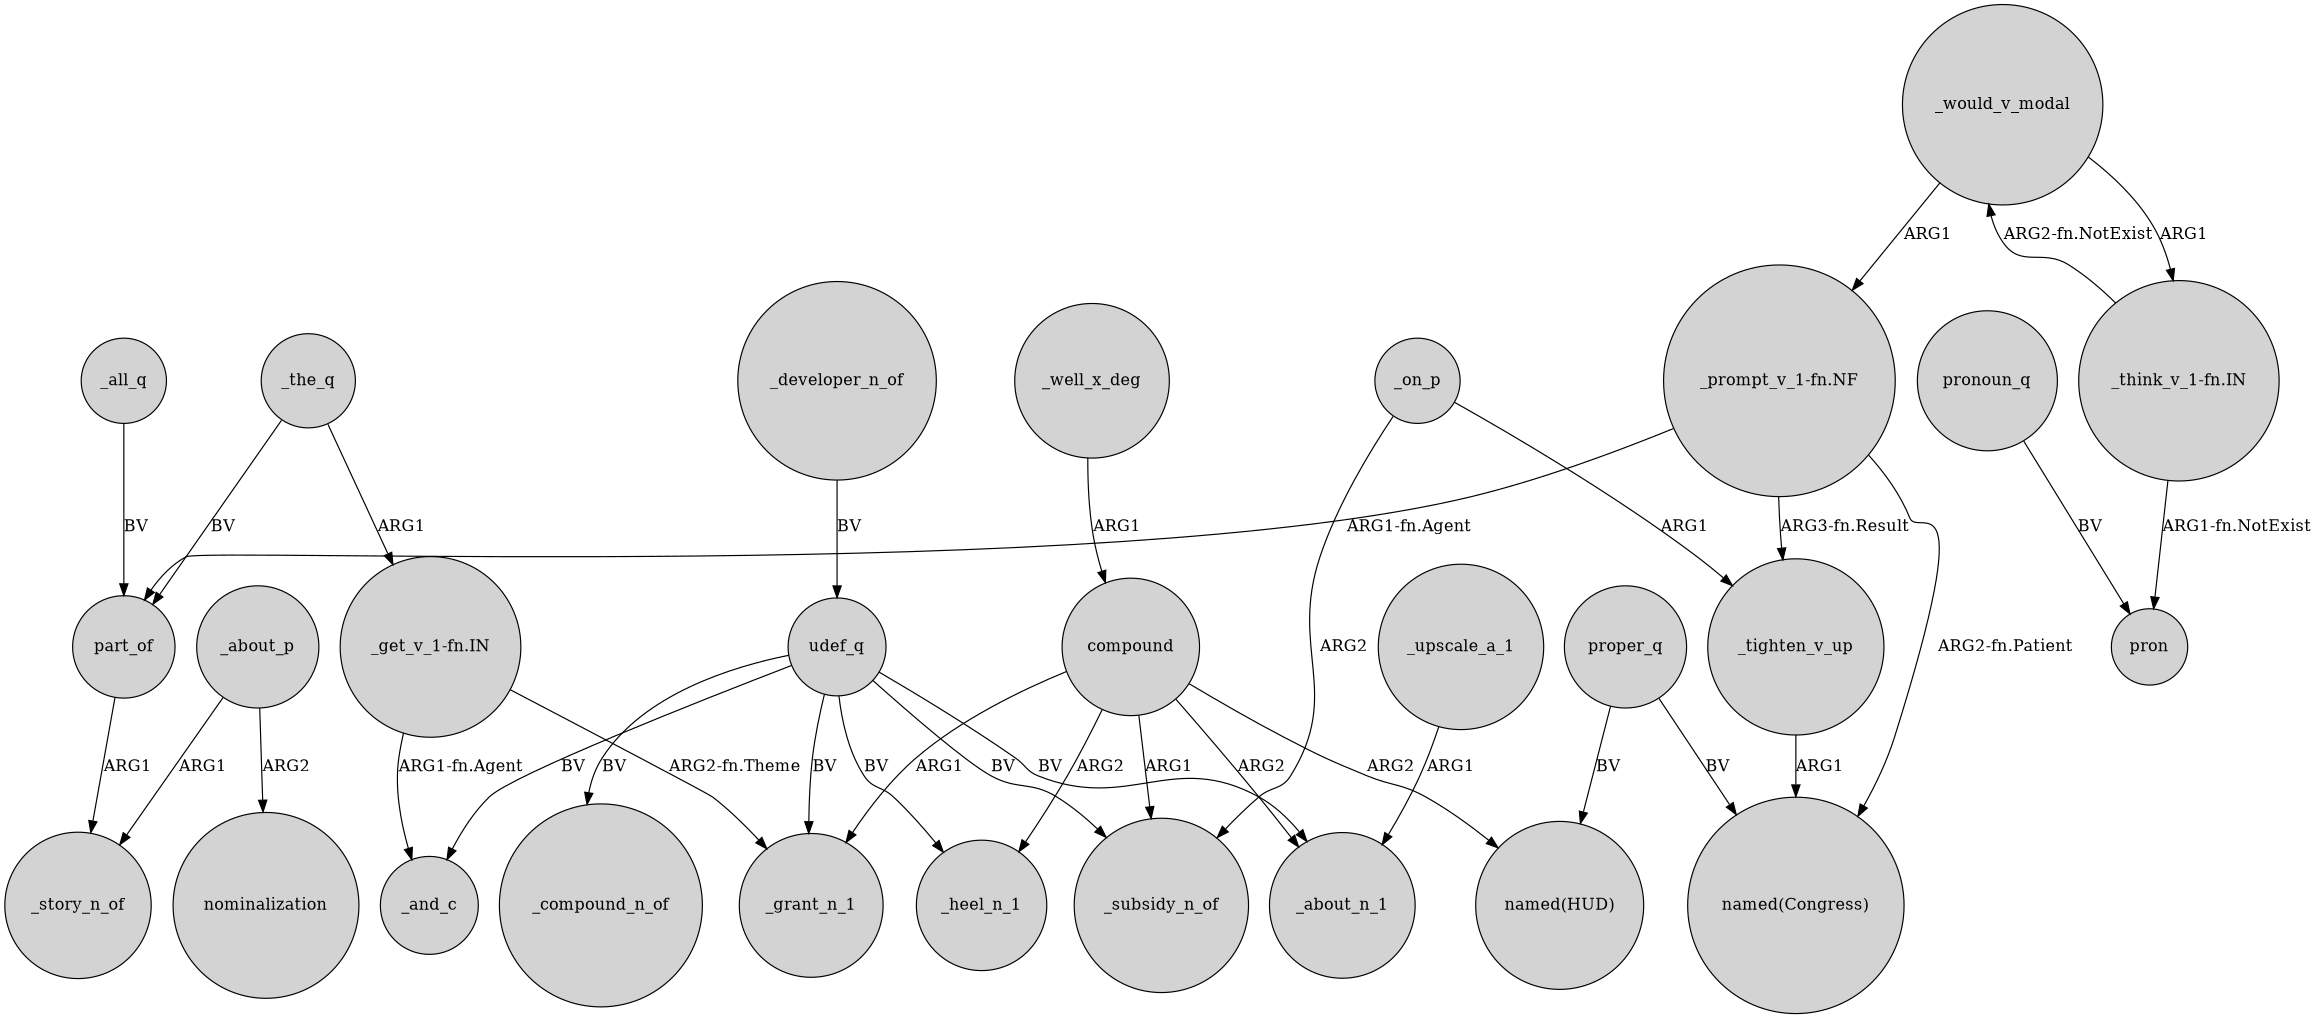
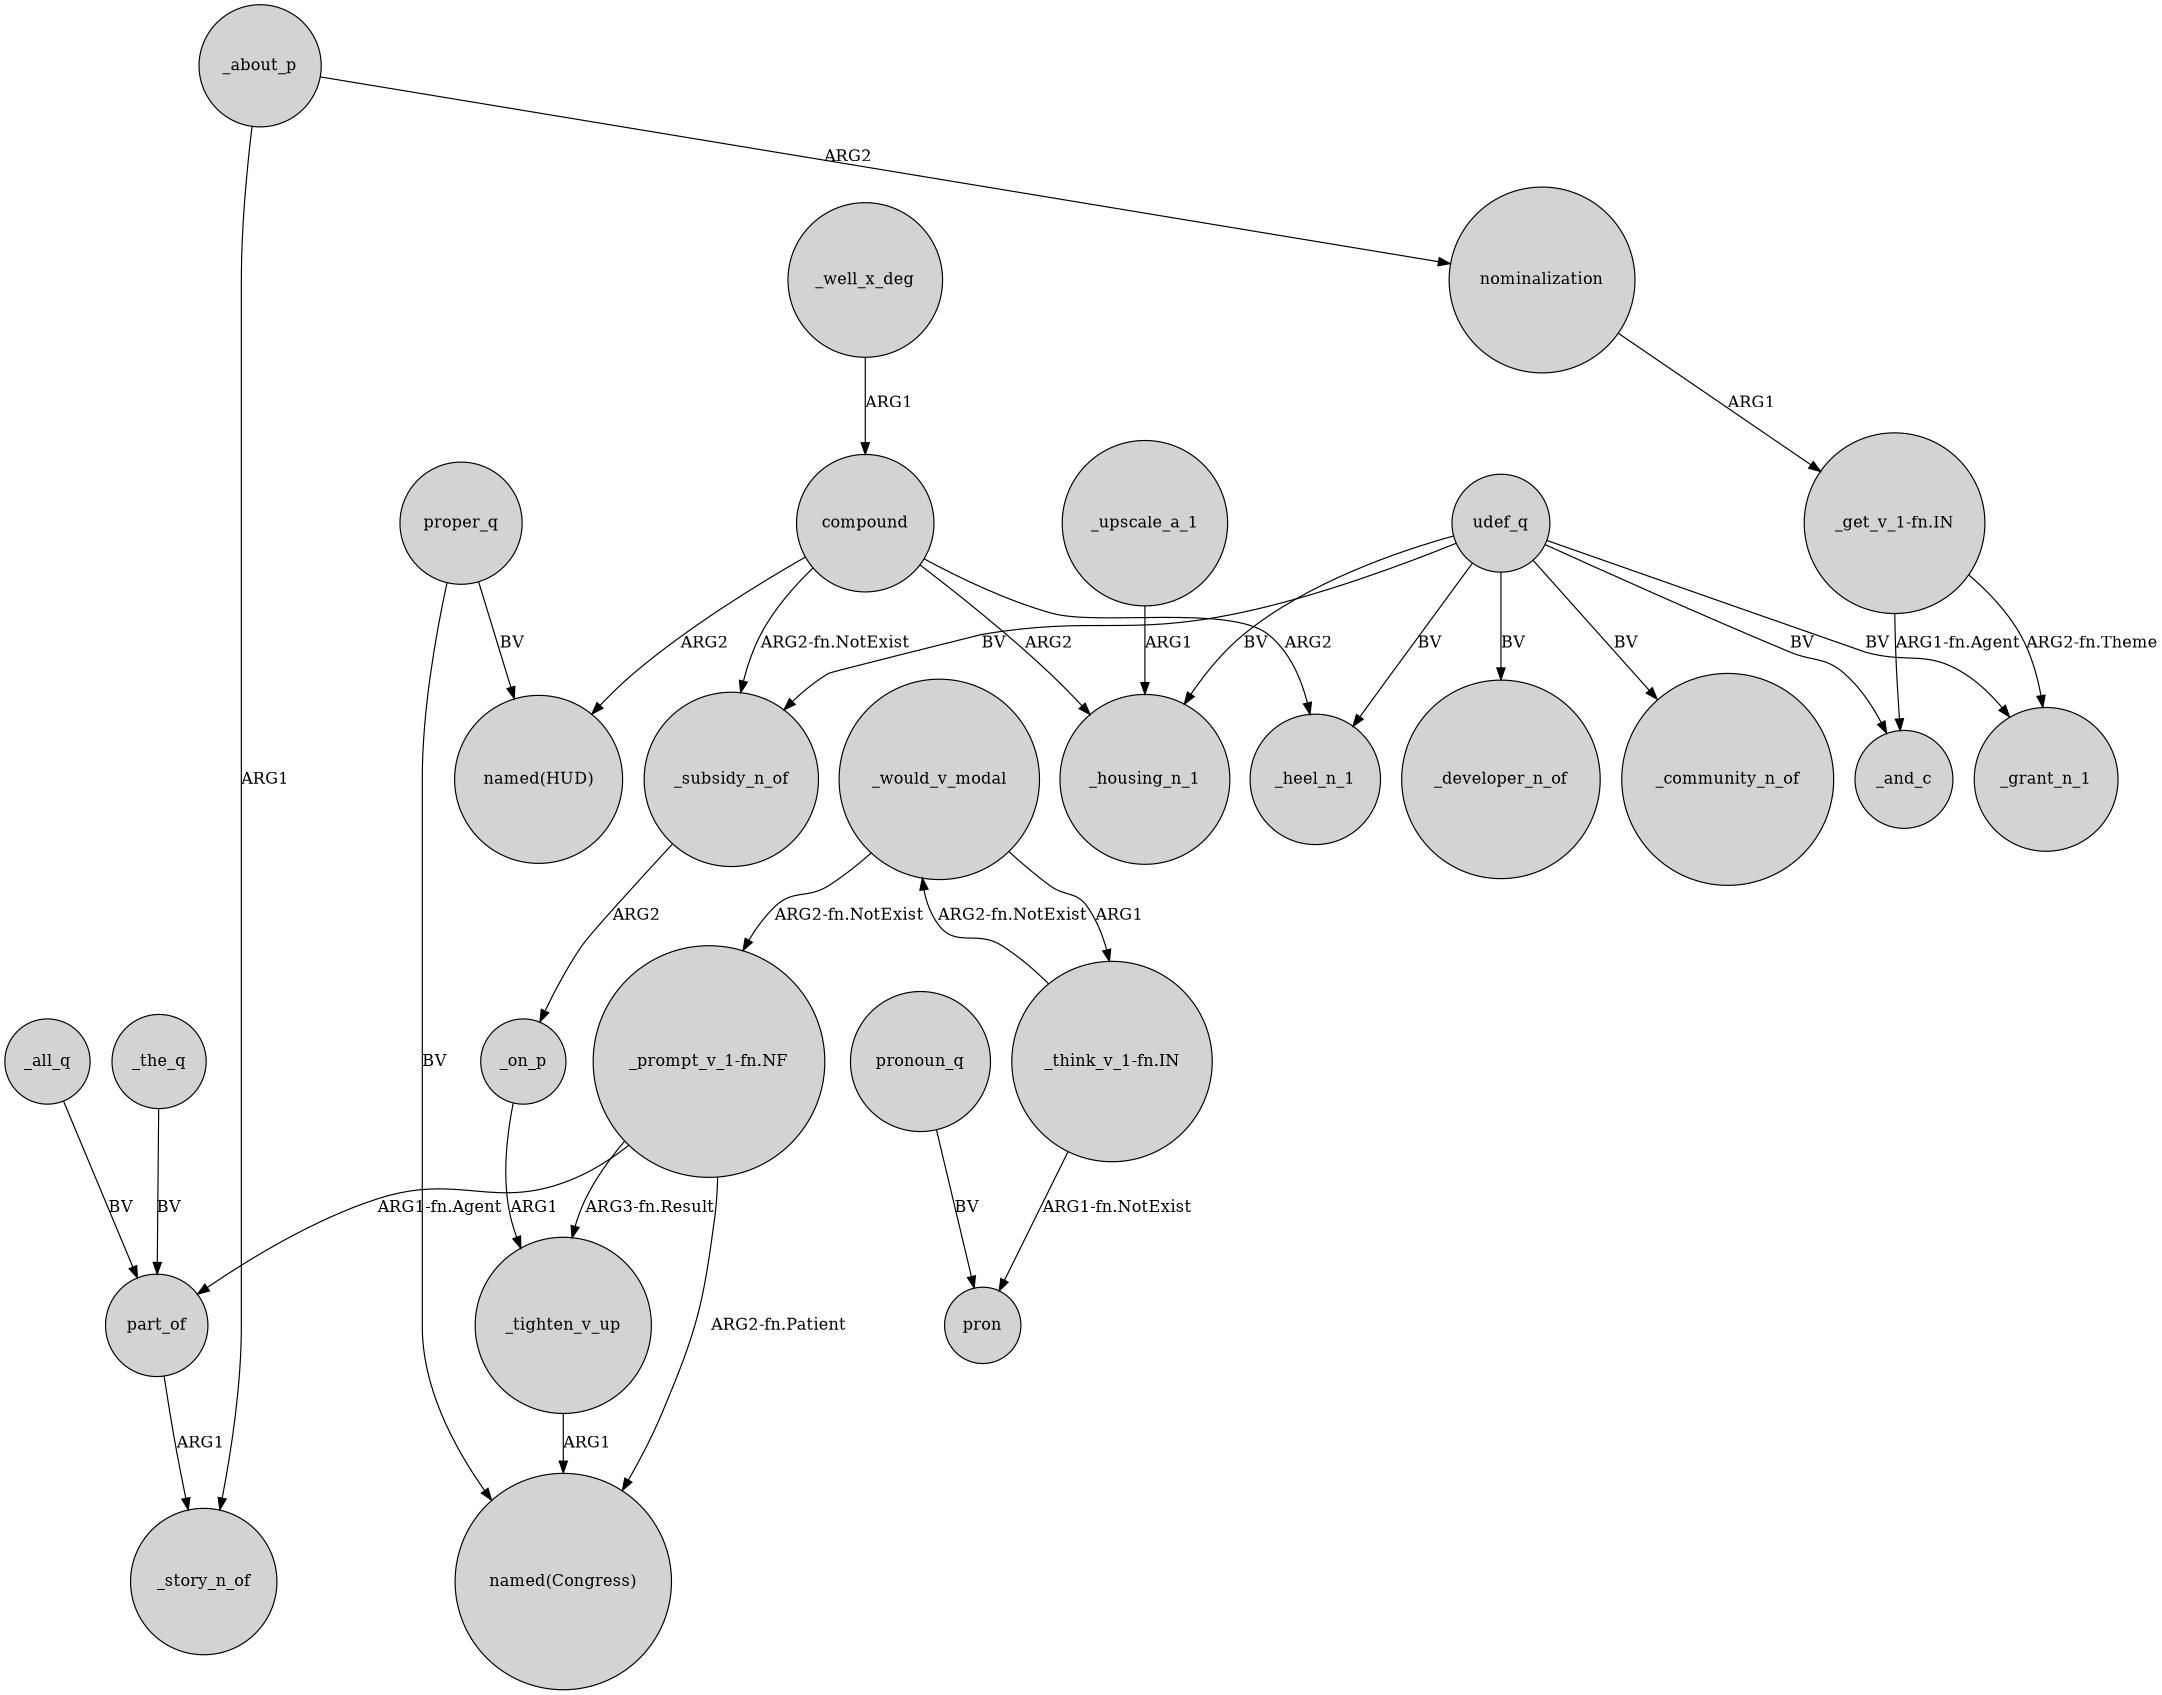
  digraph {
    node [shape=circle style=filled]
    _about_p
    _story_n_of
    nominalization
    "_get_v_1-fn.IN"
    _all_q
    part_of
    udef_q
-   _community_n_of [label=_compound_n_of]
+   _community_n_of
    _and_c
-   _housing_n_1 [label=_about_n_1]
+   _housing_n_1
    _heel_n_1
    _grant_n_1
    _developer_n_of
    _subsidy_n_of
    proper_q
    "named(HUD)"
    "named(Congress)"
    "_think_v_1-fn.IN"
    pron
    _would_v_modal
    "_prompt_v_1-fn.NF"
    compound
    _tighten_v_up
    pronoun_q
    _on_p
    _the_q
    _well_x_deg
    _upscale_a_1
    _about_p -> _story_n_of [label=ARG1]
    _about_p -> nominalization [label=ARG2]
-   _the_q -> "_get_v_1-fn.IN" [label=ARG1]
+   nominalization -> "_get_v_1-fn.IN" [label=ARG1]
    "_get_v_1-fn.IN" -> _and_c [label="ARG1-fn.Agent"]
    "_get_v_1-fn.IN" -> _grant_n_1 [label="ARG2-fn.Theme"]
    _all_q -> part_of [label=BV]
    part_of -> _story_n_of [label=ARG1]
    udef_q -> _community_n_of [label=BV]
    udef_q -> _and_c [label=BV]
    udef_q -> _housing_n_1 [label=BV]
    udef_q -> _heel_n_1 [label=BV]
    udef_q -> _grant_n_1 [label=BV]
-   _developer_n_of -> udef_q [label=BV]
+   udef_q -> _developer_n_of [label=BV]
    udef_q -> _subsidy_n_of [label=BV]
    proper_q -> "named(HUD)" [label=BV]
    proper_q -> "named(Congress)" [label=BV]
    "_think_v_1-fn.IN" -> pron [label="ARG1-fn.NotExist"]
    "_think_v_1-fn.IN" -> _would_v_modal [label="ARG2-fn.NotExist"]
    _would_v_modal -> "_think_v_1-fn.IN" [label=ARG1]
-   _would_v_modal -> "_prompt_v_1-fn.NF" [label=ARG1]
+   _would_v_modal -> "_prompt_v_1-fn.NF" [label="ARG2-fn.NotExist"]
    "_prompt_v_1-fn.NF" -> part_of [label="ARG1-fn.Agent"]
    "_prompt_v_1-fn.NF" -> "named(Congress)" [label="ARG2-fn.Patient"]
    "_prompt_v_1-fn.NF" -> _tighten_v_up [label="ARG3-fn.Result"]
    compound -> _housing_n_1 [label=ARG2]
    compound -> _heel_n_1 [label=ARG2]
-   compound -> _grant_n_1 [label=ARG1]
-   compound -> _subsidy_n_of [label=ARG1]
+   compound -> _subsidy_n_of [label="ARG2-fn.NotExist"]
    compound -> "named(HUD)" [label=ARG2]
    _tighten_v_up -> "named(Congress)" [label=ARG1]
    pronoun_q -> pron [label=BV]
-   _on_p -> _subsidy_n_of [label=ARG2]
+   _subsidy_n_of -> _on_p [label=ARG2]
    _on_p -> _tighten_v_up [label=ARG1]
    _the_q -> part_of [label=BV]
    _well_x_deg -> compound [label=ARG1]
    _upscale_a_1 -> _housing_n_1 [label=ARG1]
  }
